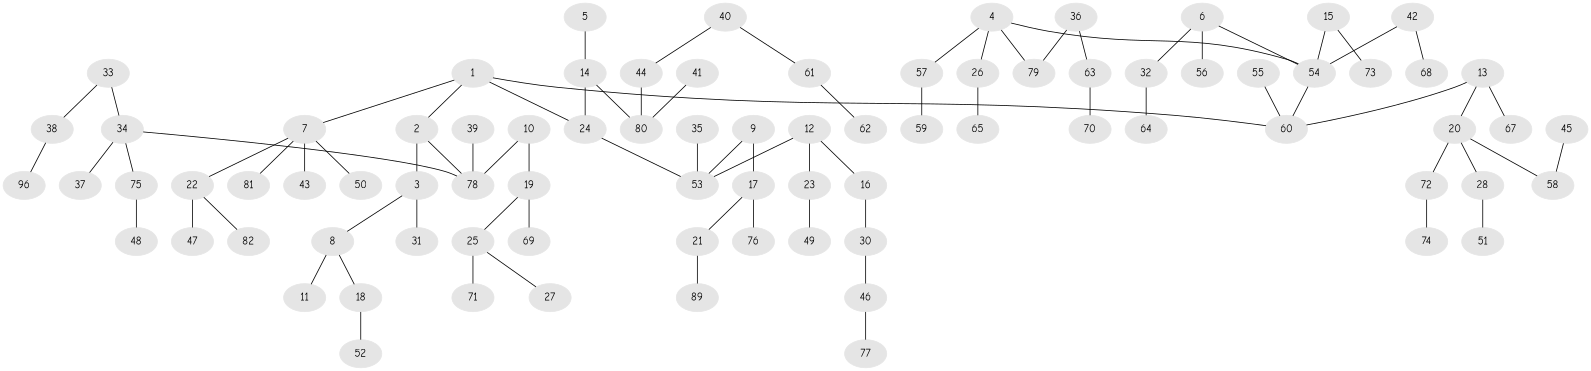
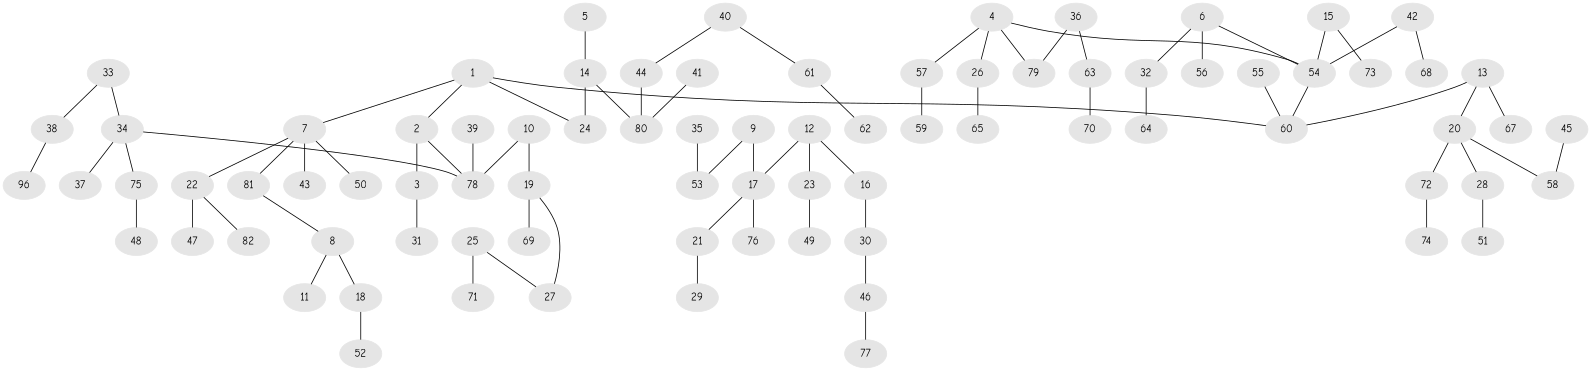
  graph {
    fontname="Comic Neue"
    node [color=gray90 fontname="Comic Neue" style=filled]
    edge [fontname="Comic Neue" weight=1.0]
    1
    2
    7
    24
    60
    3
    78
    22
    43
    50
    81
    53
    8
    31
    11
    18
    4
    26
    54
    57
    79
    65
    59
    5
    14
    80
    6
    32
    56
    64
    47
    82
    52
    9
    17
    21
    76
    10
    19
    25
    69
    12
    16
    23
    30
    49
    13
    20
    67
    28
    58
    72
    15
    73
    46
-   29 [label=89]
+   29
    27
    71
    51
    74
    77
    33
    34
    38
    37
    75
    n67 [label=96]
    48
    35
    36
    63
    70
    39
    40
    44
    61
    62
    41
    42
    68
    45
    55
    1 -- 2
    1 -- 7
    1 -- 24
    1 -- 60
    2 -- 3
    2 -- 78
    7 -- 22
    7 -- 43
    7 -- 50
    7 -- 81
-   24 -- 53
-   3 -- 8
+   81 -- 8
    3 -- 31
    22 -- 47
    22 -- 82
    8 -- 11
    8 -- 18
    18 -- 52
    4 -- 26
    4 -- 54
    4 -- 57
    4 -- 79
    26 -- 65
    54 -- 60
    57 -- 59
    5 -- 14
    14 -- 24
    14 -- 80
    6 -- 54
    6 -- 32
    6 -- 56
    32 -- 64
    9 -- 53
    9 -- 17
    17 -- 21
    17 -- 76
    21 -- 29
    10 -- 78
    10 -- 19
-   19 -- 25
+   19 -- 27
    19 -- 69
    25 -- 27
    25 -- 71
-   12 -- 53
+   12 -- 17
    12 -- 16
    12 -- 23
    16 -- 30
    23 -- 49
    30 -- 46
    13 -- 60
    13 -- 20
    13 -- 67
    20 -- 28
    20 -- 58
    20 -- 72
    28 -- 51
    72 -- 74
    15 -- 54
    15 -- 73
    46 -- 77
    33 -- 34
    33 -- 38
    34 -- 78
    34 -- 37
    34 -- 75
    38 -- n67
    75 -- 48
    35 -- 53
    36 -- 79
    36 -- 63
    63 -- 70
    39 -- 78
    40 -- 44
    40 -- 61
    44 -- 80
    61 -- 62
    41 -- 80
    42 -- 54
    42 -- 68
    45 -- 58
    55 -- 60
  }
